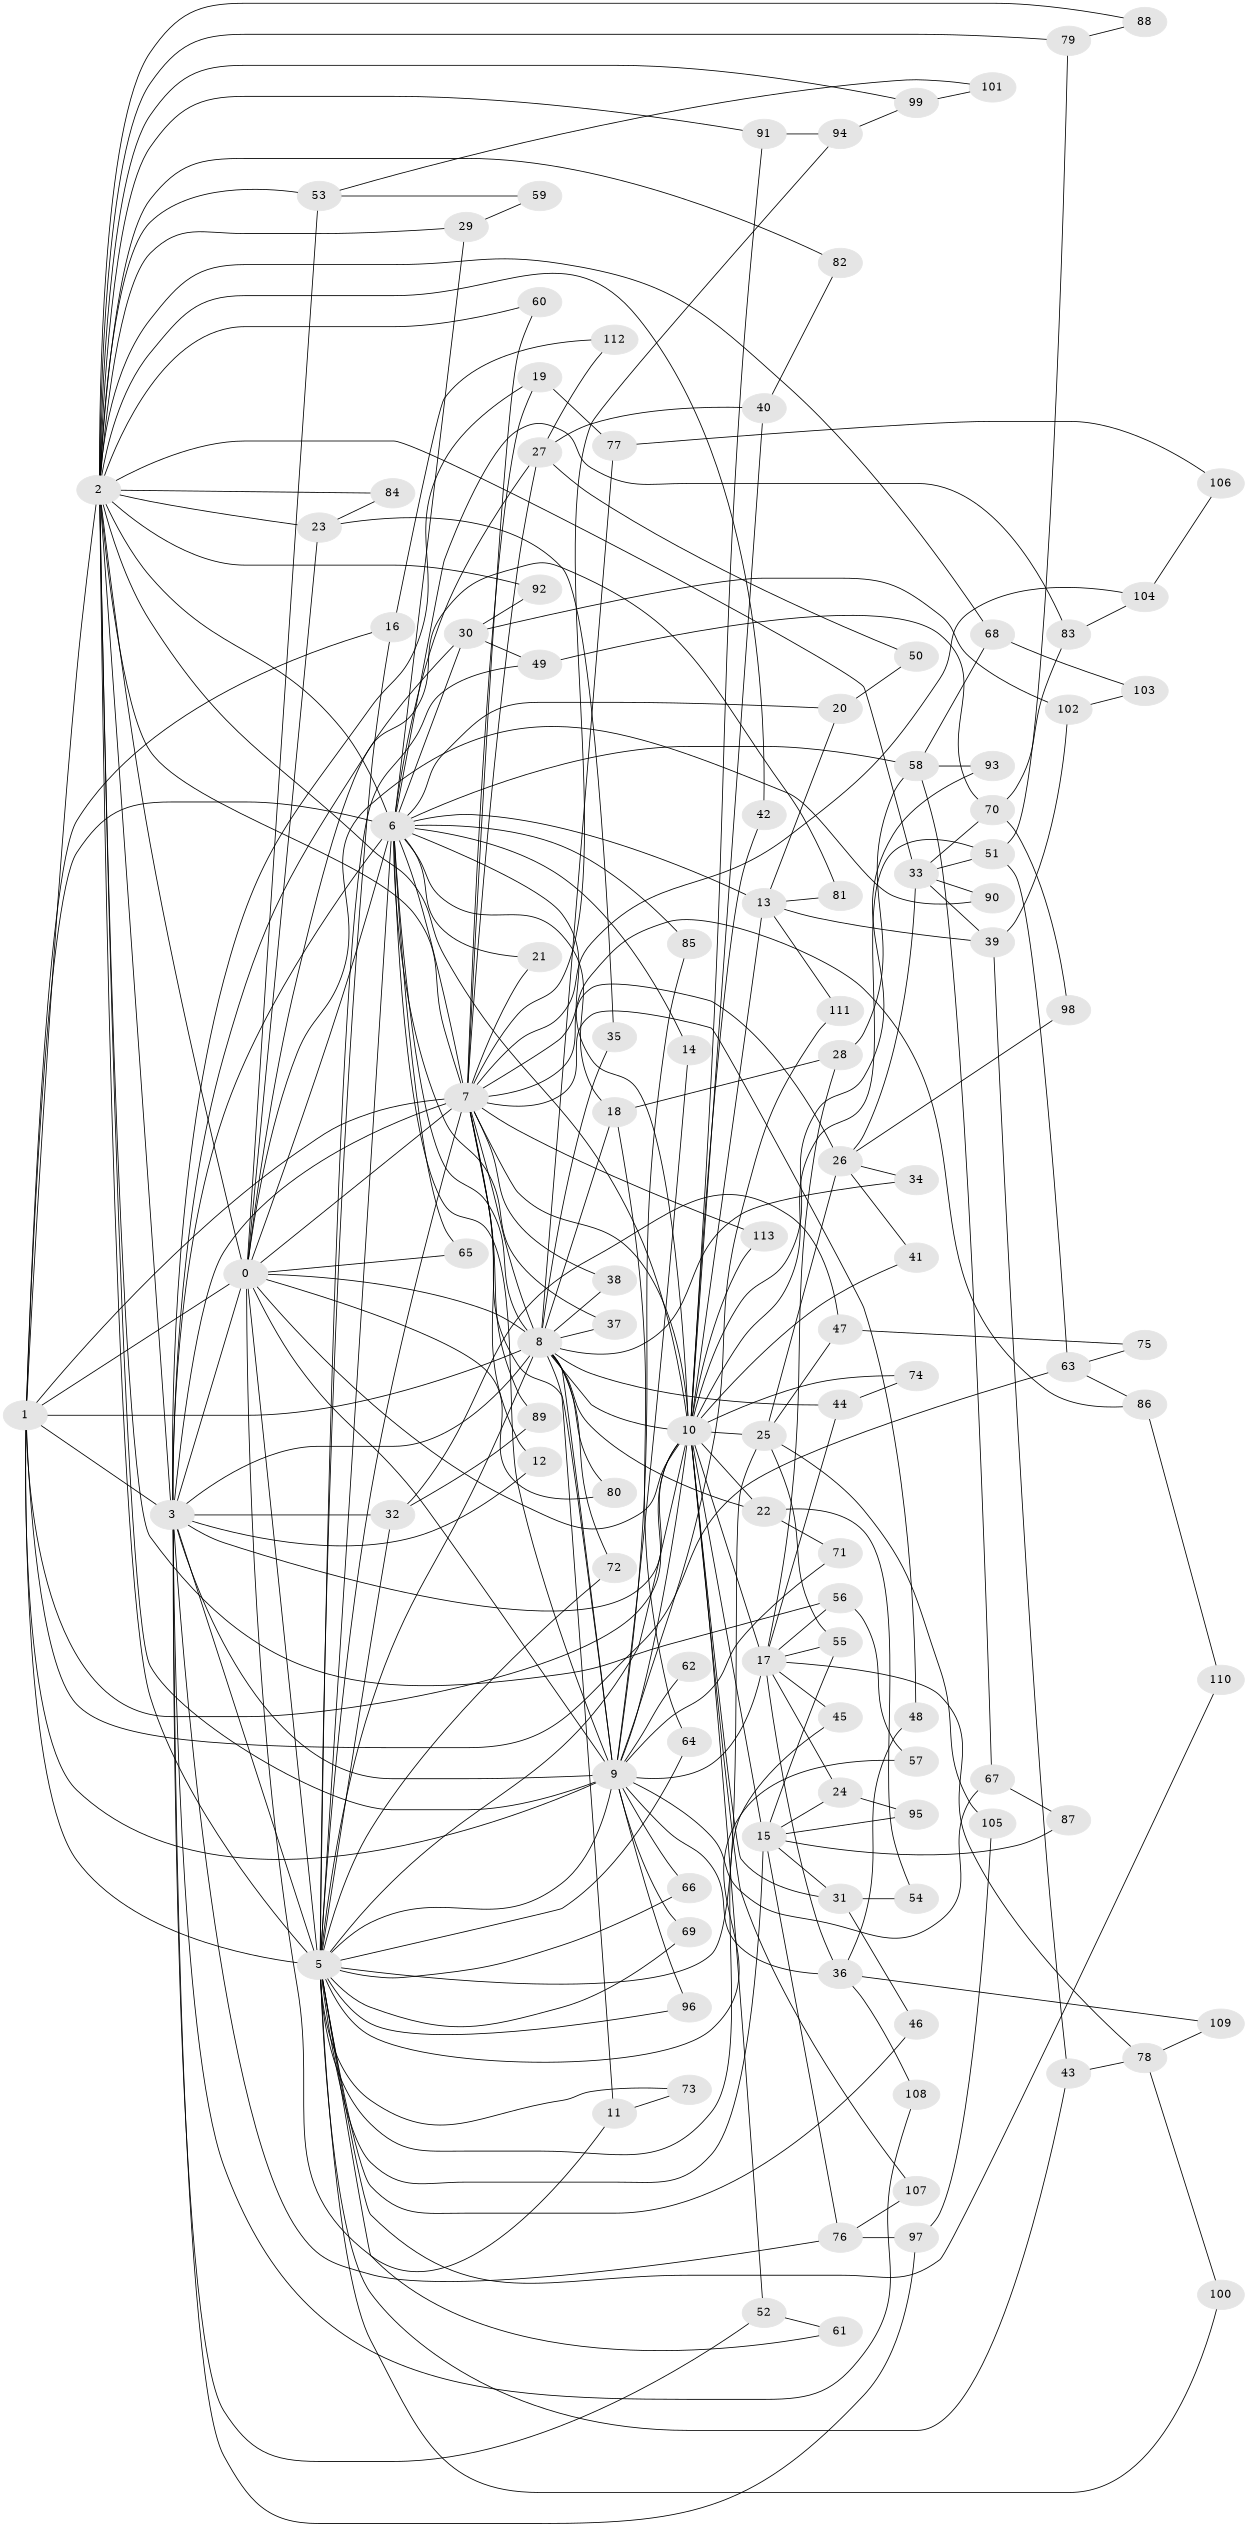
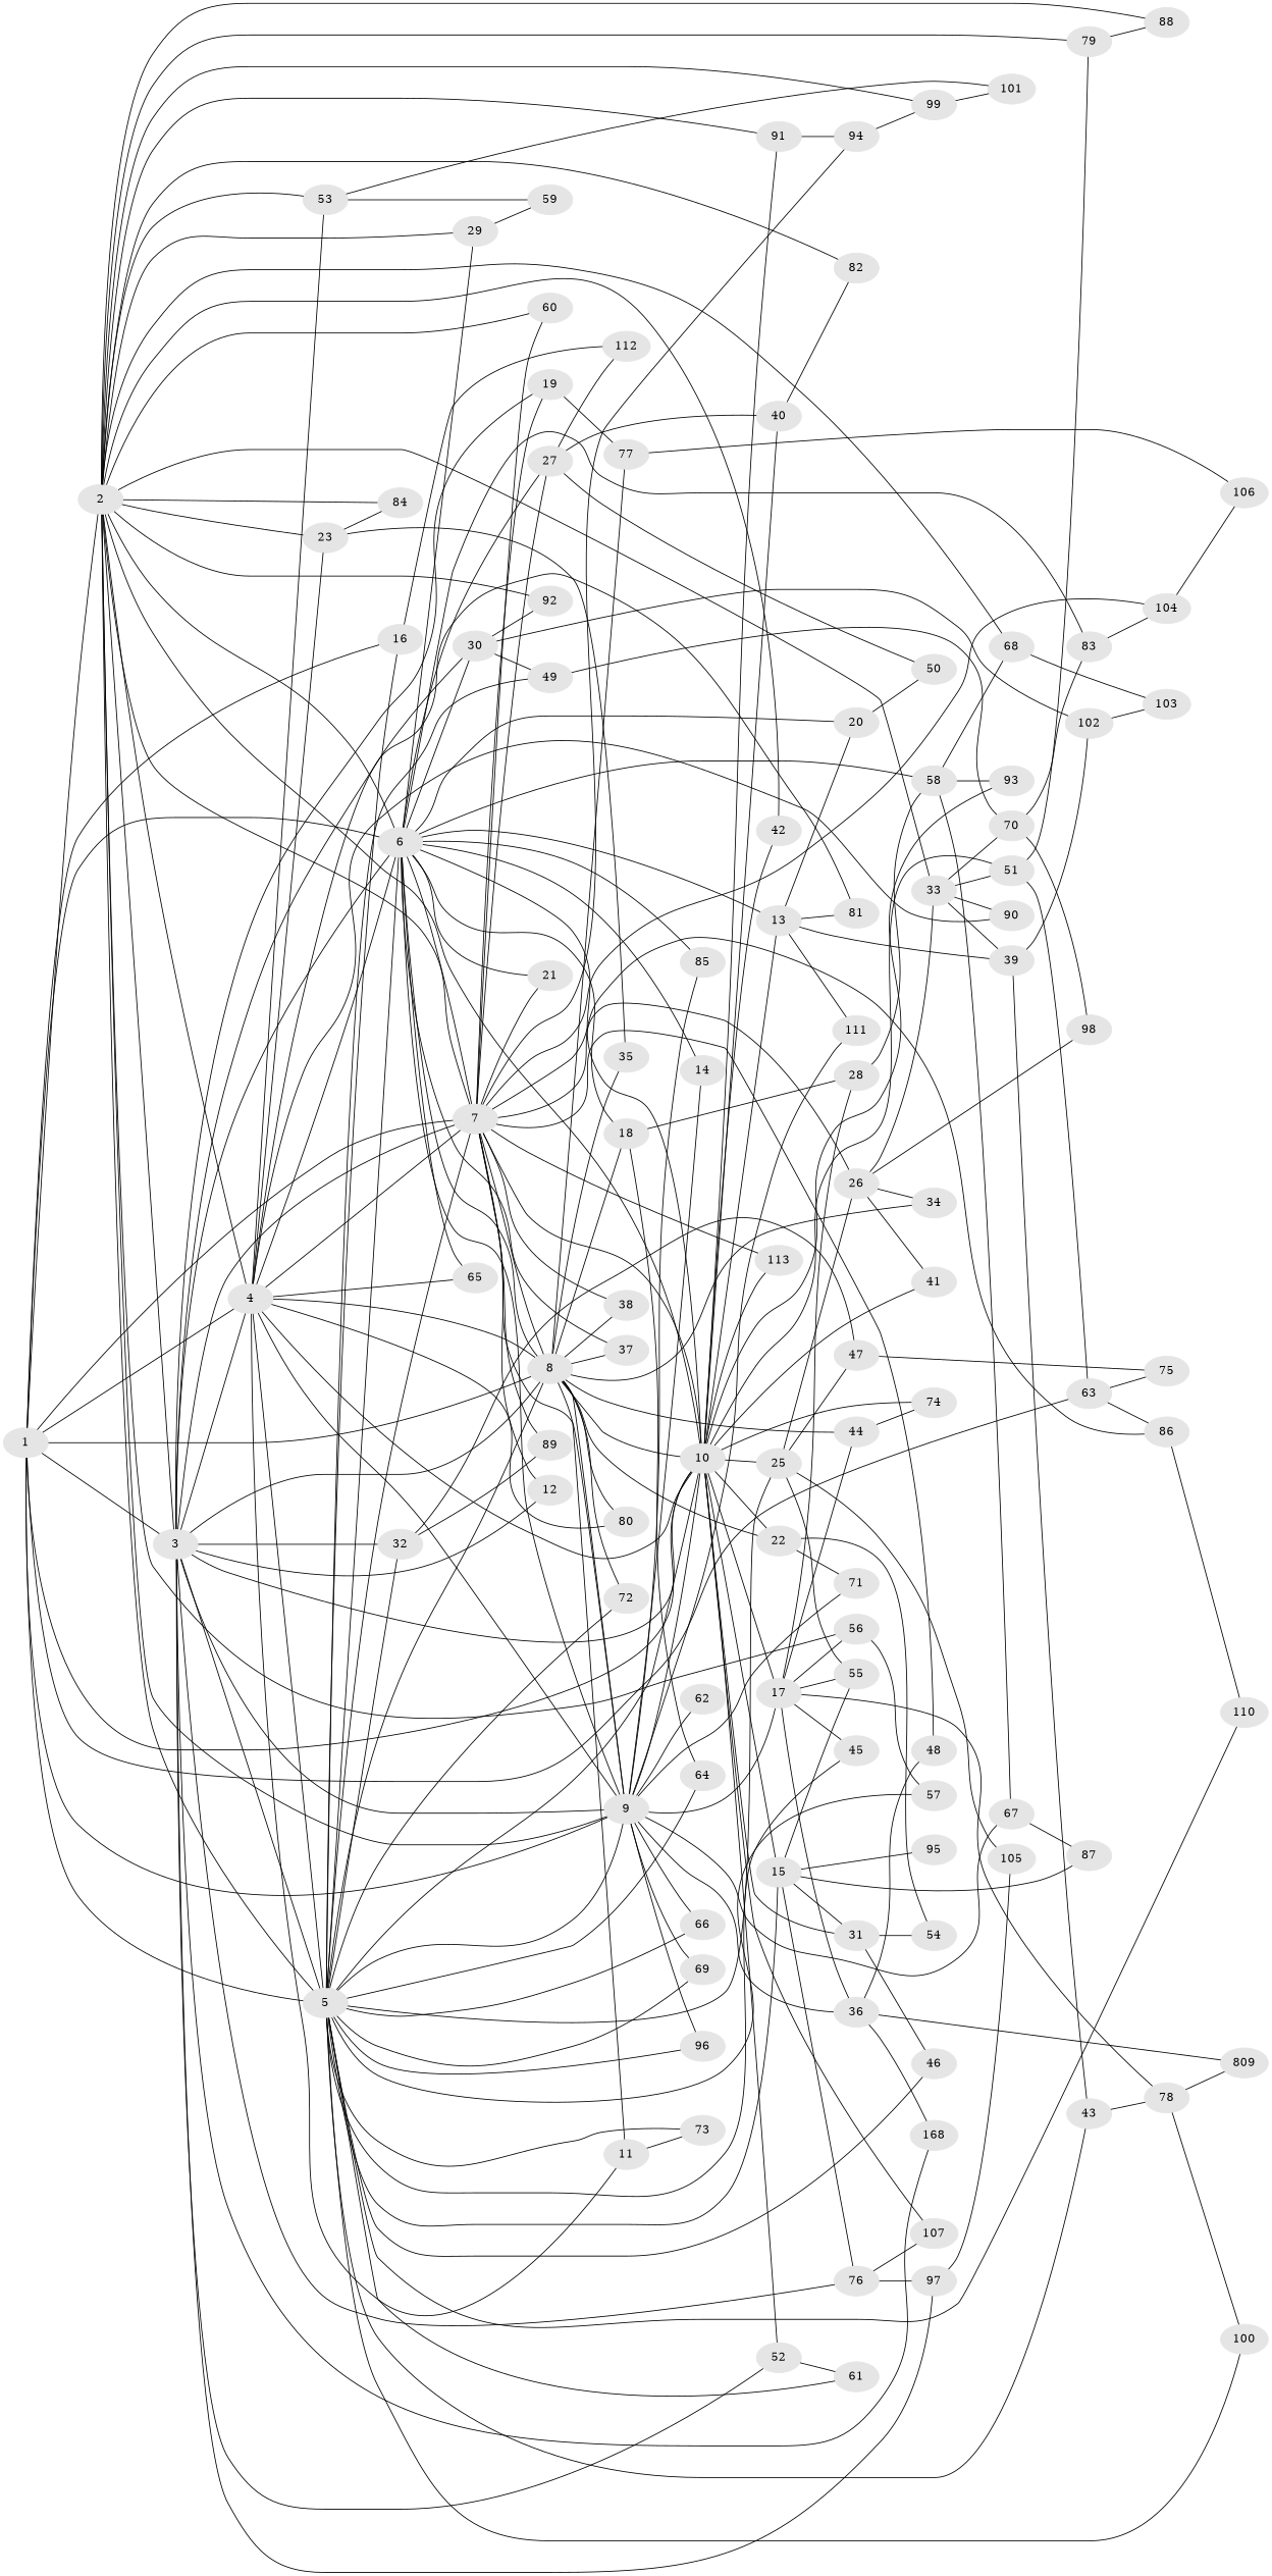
  graph {
    rankdir=LR
    node [color=gray90 style=filled]
    1
    2
    3
-   4 [label=0]
+   4
    5
    6
    7
    8
    9
    10
    16
    63
    23
    29
    33
    42
    53
    56
    60
    68
    79
    82
    84
    88
    91
    92
    99
    12
    19
    30
    32
    52
    76
    97
-   108
+   108 [label=168]
    11
    65
    80
    81
    90
    15
    25
    43
    45
    46
    49
    57
    61
    64
    66
    69
    72
    73
    96
    100
    110
    13
    14
    18
    20
    21
    27
    37
    58
    83
    85
    26
    38
    48
    86
    89
    94
    104
    113
    22
    34
    35
    44
    77
    17
    36
    62
    67
    71
    111
    31
    40
    41
    51
    74
    93
    107
    112
    75
    59
    39
    70
    101
    103
    102
    47
    105
-   24
    87
    95
    55
    78
    28
    50
    98
    106
    54
-   109
+   109 [label=809]
    1 -- 2
    1 -- 3
    1 -- 4
    1 -- 5
    1 -- 6
    1 -- 7
    1 -- 8
    1 -- 9
    1 -- 10
    1 -- 16
    1 -- 63
    2 -- 3
    2 -- 4
    2 -- 5
    2 -- 6
    2 -- 7
    2 -- 9
    2 -- 10
    2 -- 23
    2 -- 29
    2 -- 33
    2 -- 42
    2 -- 53
    2 -- 56
    2 -- 60
    2 -- 68
    2 -- 79
    2 -- 82
    2 -- 84
    2 -- 88
    2 -- 91
    2 -- 92
    2 -- 99
    3 -- 4
    3 -- 5
    3 -- 6
    3 -- 7
    3 -- 8
    3 -- 9
    3 -- 10
    3 -- 12
    3 -- 19
    3 -- 30
    3 -- 32
    3 -- 52
    3 -- 76
    3 -- 97
    3 -- 108
    4 -- 5
    4 -- 6
    4 -- 7
    4 -- 8
    4 -- 9
    4 -- 10
    4 -- 23
    4 -- 53
    4 -- 11
    4 -- 65
    4 -- 80
    4 -- 81
    4 -- 90
    5 -- 6
    5 -- 7
    5 -- 8
    5 -- 9
    5 -- 10
    5 -- 16
    5 -- 32
    5 -- 15
    5 -- 25
    5 -- 43
    5 -- 45
    5 -- 46
    5 -- 49
    5 -- 57
    5 -- 61
    5 -- 64
    5 -- 66
    5 -- 69
    5 -- 72
    5 -- 73
    5 -- 96
    5 -- 100
    5 -- 110
    6 -- 7
    6 -- 8
    6 -- 9
    6 -- 10
    6 -- 29
    6 -- 30
    6 -- 65
    6 -- 13
    6 -- 14
    6 -- 18
    6 -- 20
    6 -- 21
    6 -- 27
    6 -- 37
    6 -- 58
    6 -- 83
    6 -- 85
    7 -- 8
    7 -- 9
    7 -- 10
    7 -- 60
    7 -- 12
    7 -- 19
    7 -- 21
    7 -- 27
    7 -- 26
    7 -- 38
    7 -- 48
    7 -- 86
    7 -- 89
    7 -- 94
    7 -- 104
    7 -- 113
    8 -- 9
    8 -- 10
    8 -- 11
    8 -- 80
    8 -- 72
    8 -- 18
    8 -- 37
    8 -- 38
    8 -- 22
    8 -- 34
    8 -- 35
    8 -- 44
    8 -- 77
    9 -- 10
    9 -- 66
    9 -- 69
    9 -- 96
    9 -- 14
    9 -- 85
    9 -- 17
    9 -- 36
    9 -- 62
    9 -- 67
    9 -- 71
    9 -- 111
    10 -- 42
    10 -- 91
    10 -- 52
    10 -- 15
    10 -- 25
    10 -- 13
    10 -- 113
    10 -- 22
    10 -- 17
    10 -- 31
    10 -- 40
    10 -- 41
    10 -- 51
    10 -- 74
    10 -- 93
    10 -- 107
    16 -- 112
    63 -- 86
    63 -- 75
    23 -- 84
    23 -- 35
    29 -- 59
    33 -- 90
    33 -- 51
    33 -- 39
    33 -- 70
    53 -- 59
    53 -- 101
    56 -- 57
    68 -- 103
    79 -- 88
    91 -- 94
    99 -- 101
    19 -- 77
    30 -- 92
    30 -- 49
    30 -- 102
    32 -- 89
    32 -- 47
    52 -- 61
    76 -- 97
    76 -- 107
    97 -- 105
    11 -- 73
    15 -- 76
    15 -- 31
-   15 -- 24
    15 -- 87
    15 -- 95
    15 -- 55
    25 -- 26
    25 -- 47
    25 -- 105
    25 -- 55
    43 -- 78
    49 -- 70
    13 -- 81
    13 -- 20
    13 -- 111
    13 -- 39
    18 -- 64
    18 -- 28
    20 -- 50
    27 -- 40
    27 -- 112
    27 -- 50
    58 -- 68
    58 -- 67
    58 -- 93
    83 -- 104
    26 -- 33
    26 -- 34
    26 -- 41
    26 -- 98
    86 -- 110
    94 -- 99
    104 -- 106
    22 -- 71
    22 -- 54
    44 -- 74
    77 -- 106
    17 -- 56
    17 -- 45
    17 -- 44
    17 -- 36
-   17 -- 24
    17 -- 55
    17 -- 78
    17 -- 28
    36 -- 108
    36 -- 48
    36 -- 109
    67 -- 87
    31 -- 46
    31 -- 54
    40 -- 82
    51 -- 63
    51 -- 79
    39 -- 43
    39 -- 102
    70 -- 83
    70 -- 98
    102 -- 103
    47 -- 75
-   24 -- 95
    78 -- 100
    78 -- 109
    28 -- 58
  }
